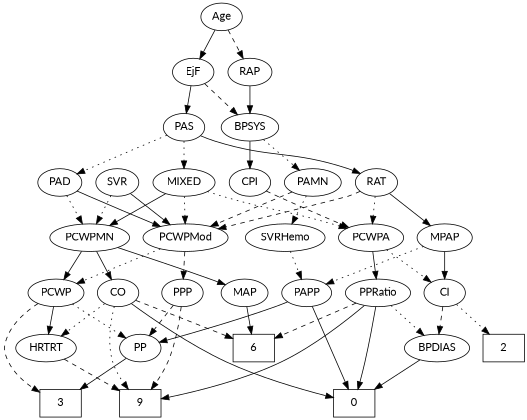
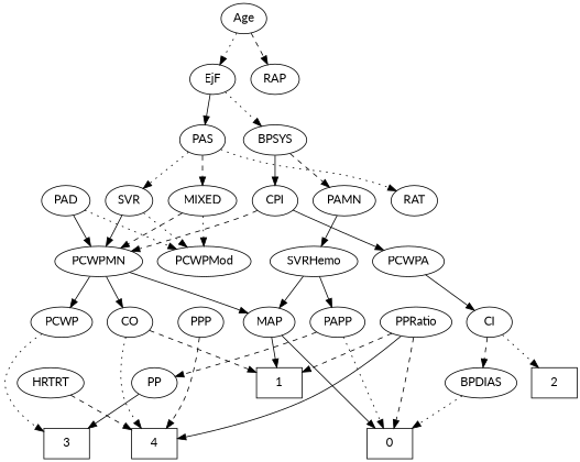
  strict digraph {
    fontname=Lato
    node [fontname=Lato]
    edge [fontname=Lato style=dotted]
-   1 [height=0.5 shape=box width=0.75 label=6]
+   1 [height=0.5 shape=box width=0.75]
    2 [height=0.5 shape=box width=0.75]
    3 [height=0.5 shape=box width=0.75]
-   4 [height=0.5 shape=box width=0.75 label=9]
+   4 [height=0.5 shape=box width=0.75]
    n5 [height=0.5 label=0 shape=box width=0.75]
    Age [height=0.5 width=0.75]
    EjF [height=0.5 width=0.75]
    RAP [height=0.5 width=0.77632]
    BPSYS [height=0.5 width=1.0471]
    PAS [height=0.5 width=0.75]
    PAMN [height=0.5 width=1.011]
    CPI [height=0.5 width=0.75]
    MIXED [height=0.5 width=1.1193]
    PAD [height=0.5 width=0.79437]
    RAT [height=0.5 width=0.75827]
    PCWPMod [height=0.5 width=1.4443]
    SVRHemo [height=0.5 width=1.3902]
    PCWPA [height=0.5 width=1.1555]
    PCWPMN [height=0.5 width=1.3902]
-   MPAP [height=0.5 width=0.97491]
    SVR [height=0.5 width=0.77632]
    PPP [height=0.5 width=0.75]
    PCWP [height=0.5 width=0.97491]
    CI [height=0.5 width=0.75]
    PPRatio [height=0.5 width=1.1013]
    CO [height=0.5 width=0.75]
    MAP [height=0.5 width=0.84854]
    PP [height=0.5 width=0.75]
    HRTRT [height=0.5 width=1.1013]
    BPDIAS [height=0.5 width=1.1735]
    PAPP [height=0.5 width=0.88464]
-   Age -> EjF [style=solid]
+   Age -> EjF
    Age -> RAP [style=dashed]
-   EjF -> BPSYS [style=dashed]
+   EjF -> BPSYS
    EjF -> PAS [style=solid]
-   RAP -> BPSYS [style=solid]
-   BPSYS -> PAMN
+   BPSYS -> PAMN [style=dashed]
    BPSYS -> CPI [style=solid]
-   PAS -> MIXED
-   PAS -> PAD
-   PAS -> RAT [style=solid]
-   PAMN -> PCWPMod [style=dashed]
-   PAMN -> SVRHemo
-   CPI -> PCWPA [style=dashed]
+   PAS -> MIXED [style=dashed]
+   PAS -> SVR
+   PAS -> RAT
+   PAMN -> SVRHemo [style=solid]
+   CPI -> PCWPA [style=solid]
+   CPI -> PCWPMN [style=dashed]
    MIXED -> PCWPMod
-   MIXED -> PCWPA
-   MIXED -> PCWPMN [style=solid]
-   PAD -> PCWPMod [style=solid]
-   PAD -> PCWPMN
-   RAT -> PCWPMod [style=dashed]
-   RAT -> PCWPA
-   RAT -> MPAP [style=solid]
-   PCWPMod -> PPP [style=dashed]
-   PCWPMod -> PCWP
-   SVRHemo -> PAPP
-   PCWPA -> CI
-   PCWPA -> PPRatio [style=solid]
+   MIXED -> PCWPMN [style=dashed]
+   PAD -> PCWPMod
+   PAD -> PCWPMN [style=solid]
+   SVRHemo -> MAP [style=solid]
+   SVRHemo -> PAPP [style=solid]
+   PCWPA -> CI [style=solid]
    PCWPMN -> PCWP [style=solid]
    PCWPMN -> CO [style=solid]
    PCWPMN -> MAP [style=solid]
-   MPAP -> CI [style=solid]
-   MPAP -> PAPP
-   SVR -> PCWPMod [style=solid]
-   SVR -> PCWPMN
+   SVR -> PCWPMod
+   SVR -> PCWPMN [style=solid]
    PPP -> 4 [style=dashed]
-   PPP -> PP [style=dashed]
-   PCWP -> 3 [style=dashed]
-   PCWP -> PP
-   PCWP -> HRTRT [style=solid]
+   PCWP -> 3
    CI -> 2
    CI -> BPDIAS [style=dashed]
    PPRatio -> 1 [style=dashed]
    PPRatio -> 4 [style=solid]
-   PPRatio -> n5 [style=solid]
-   PPRatio -> BPDIAS
+   PPRatio -> n5 [style=dashed]
    CO -> 1 [style=dashed]
    CO -> 4
-   CO -> n5 [style=solid]
-   CO -> HRTRT
+   MAP -> n5 [style=solid]
    MAP -> 1 [style=solid]
    PP -> 3 [style=solid]
    HRTRT -> 4 [style=dashed]
-   BPDIAS -> n5 [style=solid]
-   PAPP -> n5 [style=solid]
-   PAPP -> PP [style=solid]
+   BPDIAS -> n5
+   PAPP -> n5
+   PAPP -> PP [style=dashed]
  }
